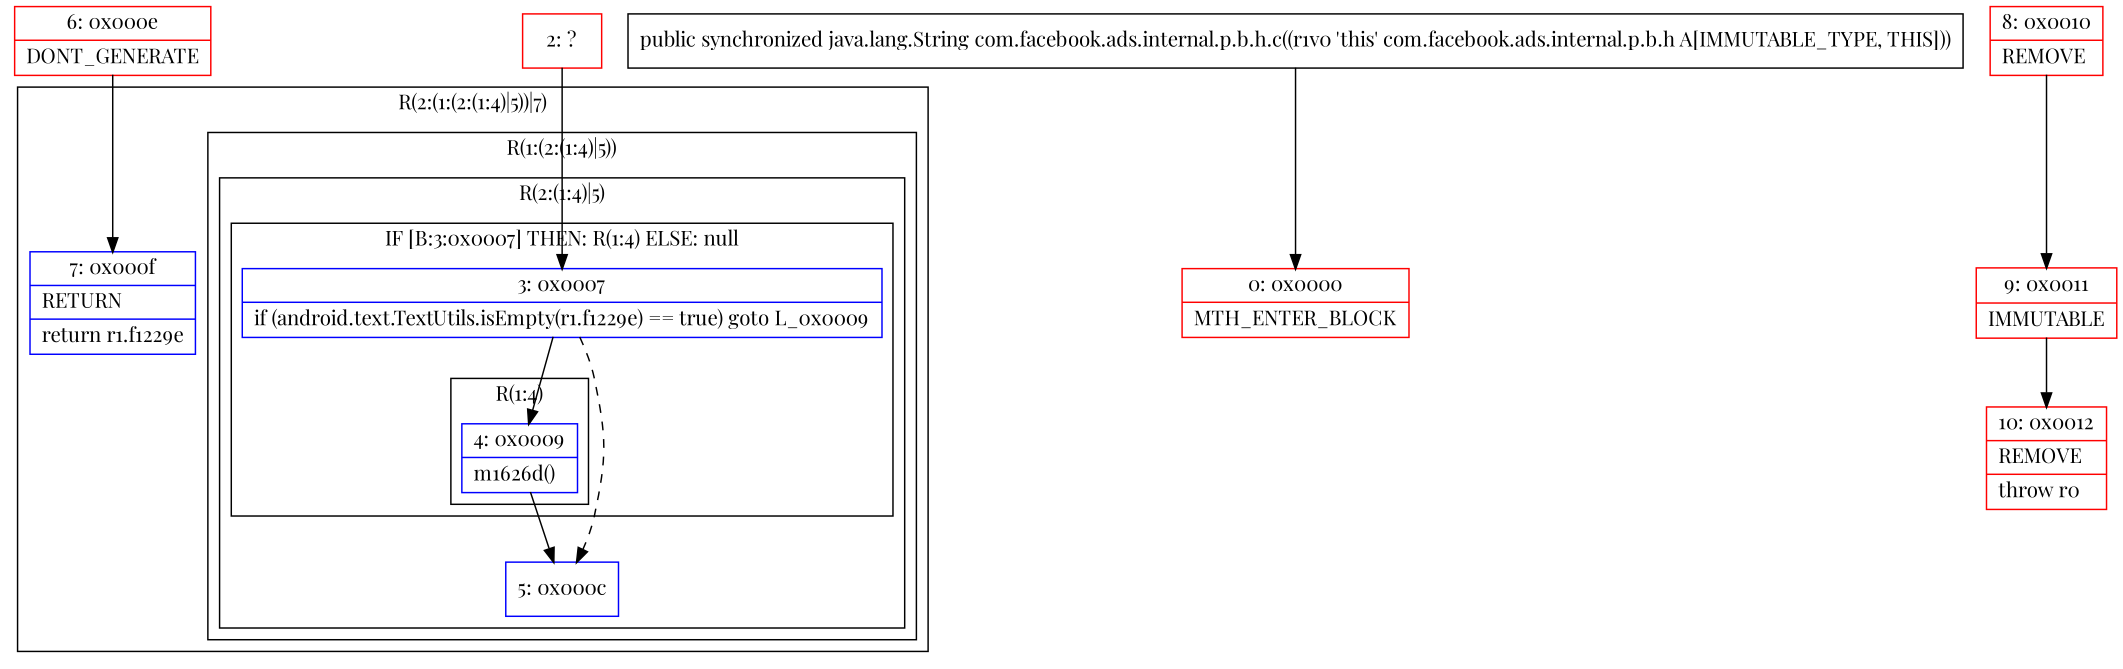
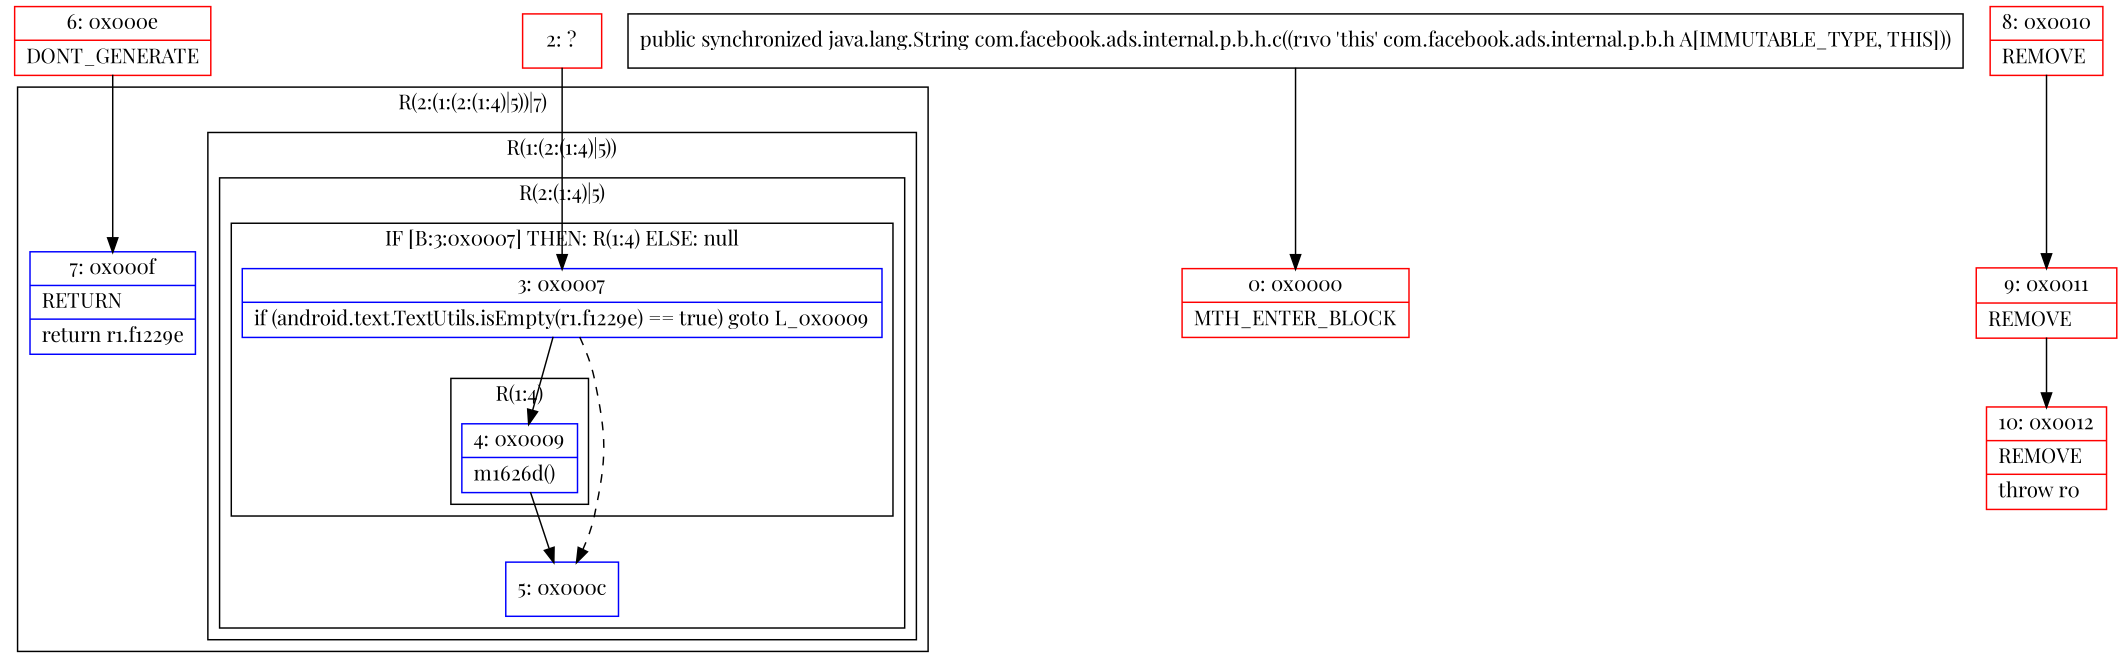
  digraph {
    fontname="Playfair Display"
    node [color=red fontname="Playfair Display" shape=record]
    edge [fontname="Playfair Display"]
    n1 [color=blue label="{4\:\ 0x0009|m1626d()\l}"]
    n2 [color=blue label="{3\:\ 0x0007|if (android.text.TextUtils.isEmpty(r1.f1229e) == true) goto L_0x0009\l}"]
    n3 [color=blue label="{5\:\ 0x000c}"]
    n4 [color=blue label="{7\:\ 0x000f|RETURN\l|return r1.f1229e\l}"]
    n5 [label="{6\:\ 0x000e|DONT_GENERATE\l}"]
    n6 [label="{0\:\ 0x0000|MTH_ENTER_BLOCK\l}"]
    n7 [label="{2\:\ ?}"]
    n8 [label="{8\:\ 0x0010|REMOVE\l}"]
-   n9 [label="{9\:\ 0x0011|IMMUTABLE\l}"]
+   n9 [label="{9\:\ 0x0011|REMOVE\l}"]
    n10 [label="{10\:\ 0x0012|REMOVE\l|throw r0\l}"]
    n11 [label="{public synchronized java.lang.String com.facebook.ads.internal.p.b.h.c((r1v0 'this' com.facebook.ads.internal.p.b.h A[IMMUTABLE_TYPE, THIS])) }" color=""]
    subgraph cluster_1 {
      label="R(2:(1:(2:(1:4)|5))|7)"
      n4
      subgraph cluster_2 {
        label="R(1:(2:(1:4)|5))"
        subgraph cluster_3 {
          label="R(2:(1:4)|5)"
          n3
          subgraph cluster_4 {
            label="IF [B:3:0x0007] THEN: R(1:4) ELSE: null"
            n2
            subgraph cluster_5 {
              label="R(1:4)"
              n1
            }
          }
        }
      }
    }
    n1 -> n3
    n2 -> n1
    n2 -> n3 [style=dashed]
    n5 -> n4
    n7 -> n2
    n8 -> n9
    n9 -> n10
    n11 -> n6
  }
